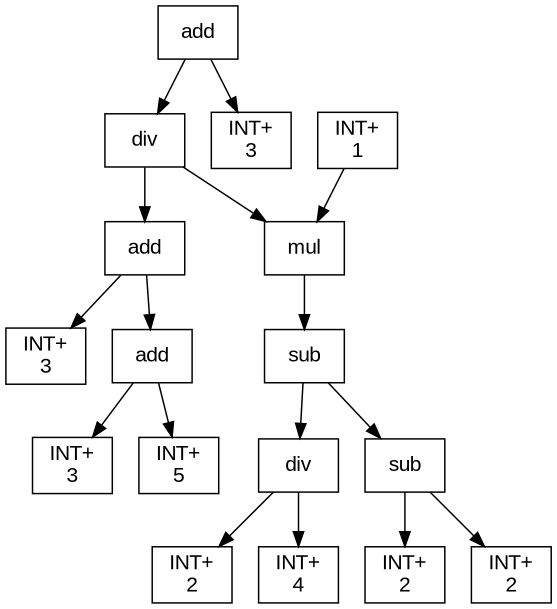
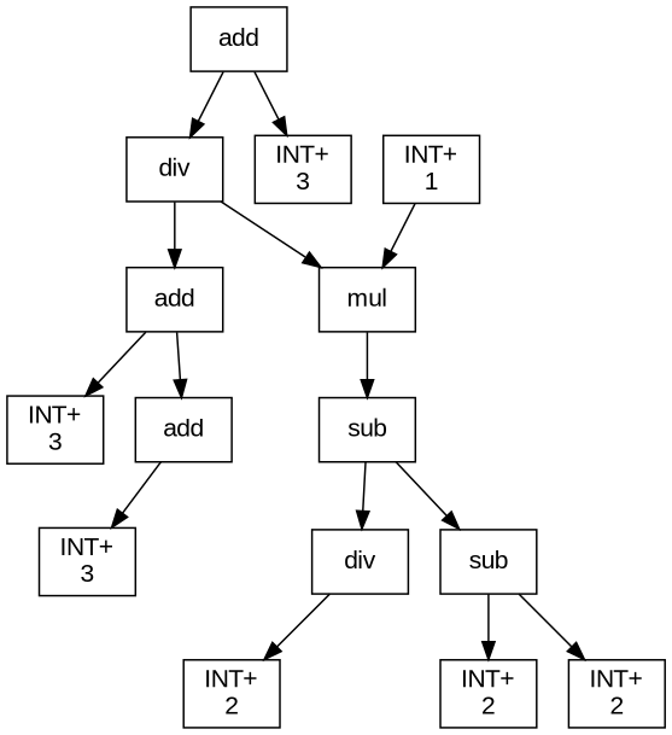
  digraph {
    fontname="Liberation Sans"
    node [fontname="Liberation Sans" shape=box]
    edge [fontname="Liberation Sans"]
    n1 [label=add]
    n2 [label=div]
    n3 [label="INT+\n3"]
    n4 [label=add]
    n5 [label=mul]
    n6 [label="INT+\n3"]
    n7 [label=add]
    n8 [label=sub]
    n9 [label="INT+\n3"]
-   n10 [label="INT+\n5"]
    n11 [label=div]
    n12 [label=sub]
    n13 [label="INT+\n1"]
    n14 [label="INT+\n2"]
-   n15 [label="INT+\n4"]
    n16 [label="INT+\n2"]
    n17 [label="INT+\n2"]
    n1 -> n2
    n1 -> n3
    n2 -> n4
    n2 -> n5
    n4 -> n6
    n4 -> n7
    n5 -> n8
    n7 -> n9
-   n7 -> n10
    n8 -> n11
    n8 -> n12
    n11 -> n14
-   n11 -> n15
    n12 -> n16
    n12 -> n17
    n13 -> n5
  }
